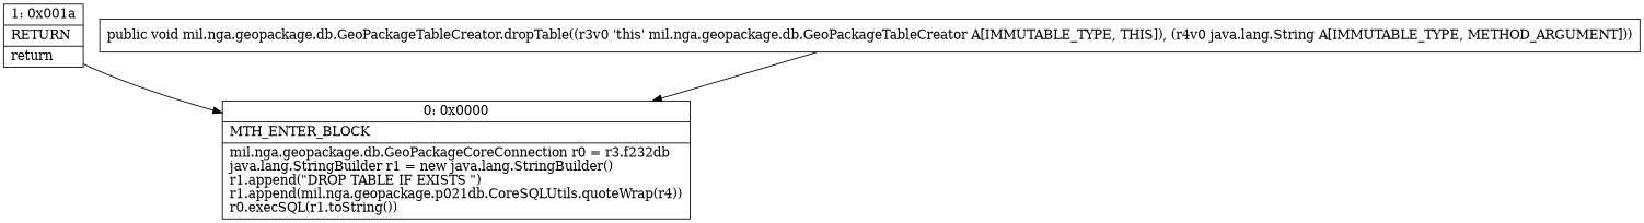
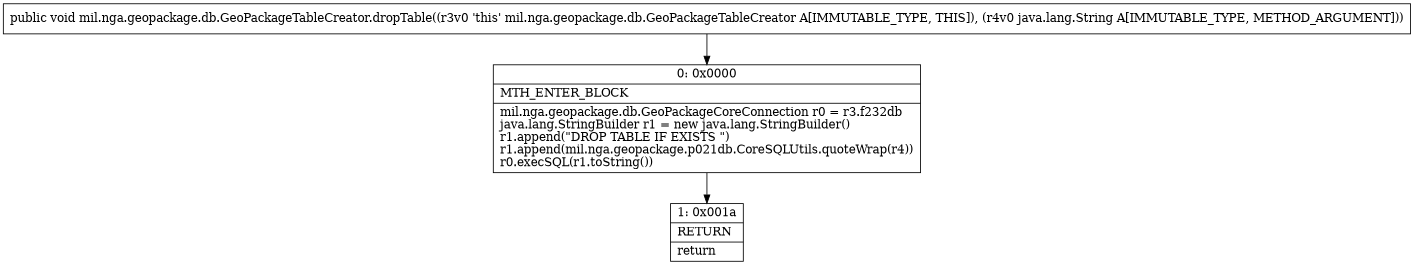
  digraph {
    node [shape=record]
    n1 [label="{0\:\ 0x0000|MTH_ENTER_BLOCK\l|mil.nga.geopackage.db.GeoPackageCoreConnection r0 = r3.f232db\ljava.lang.StringBuilder r1 = new java.lang.StringBuilder()\lr1.append(\"DROP TABLE IF EXISTS \")\lr1.append(mil.nga.geopackage.p021db.CoreSQLUtils.quoteWrap(r4))\lr0.execSQL(r1.toString())\l}"]
    n2 [label="{1\:\ 0x001a|RETURN\l|return\l}"]
    n3 [label="{public void mil.nga.geopackage.db.GeoPackageTableCreator.dropTable((r3v0 'this' mil.nga.geopackage.db.GeoPackageTableCreator A[IMMUTABLE_TYPE, THIS]), (r4v0 java.lang.String A[IMMUTABLE_TYPE, METHOD_ARGUMENT])) }"]
-   n2 -> n1
+   n1 -> n2
    n3 -> n1
  }
